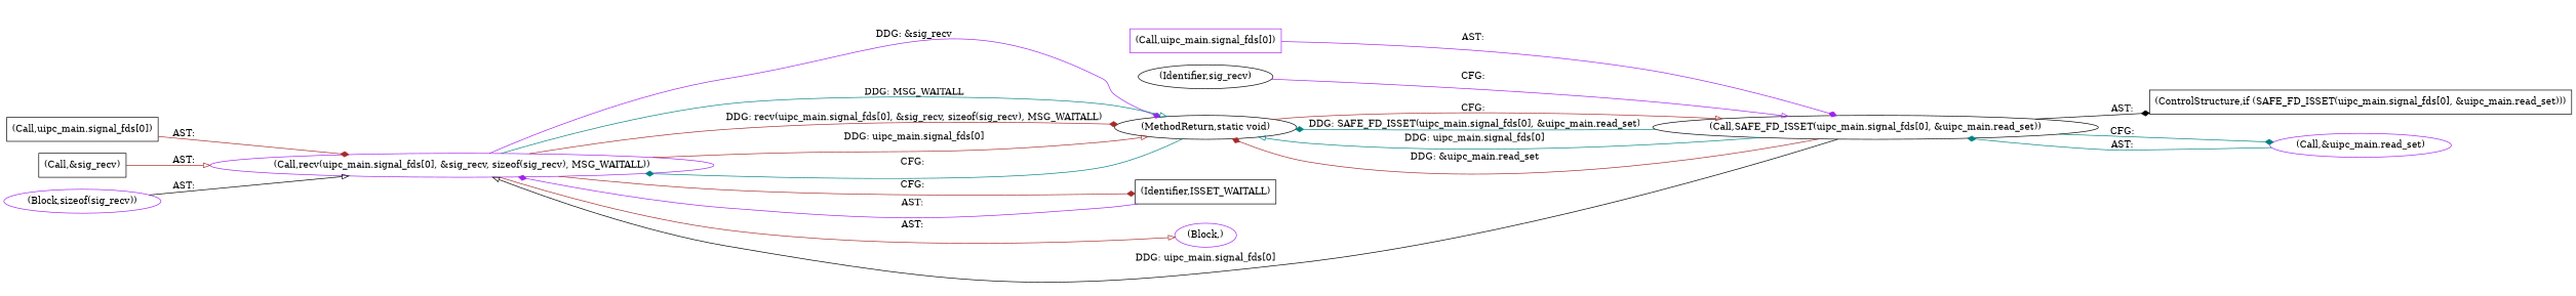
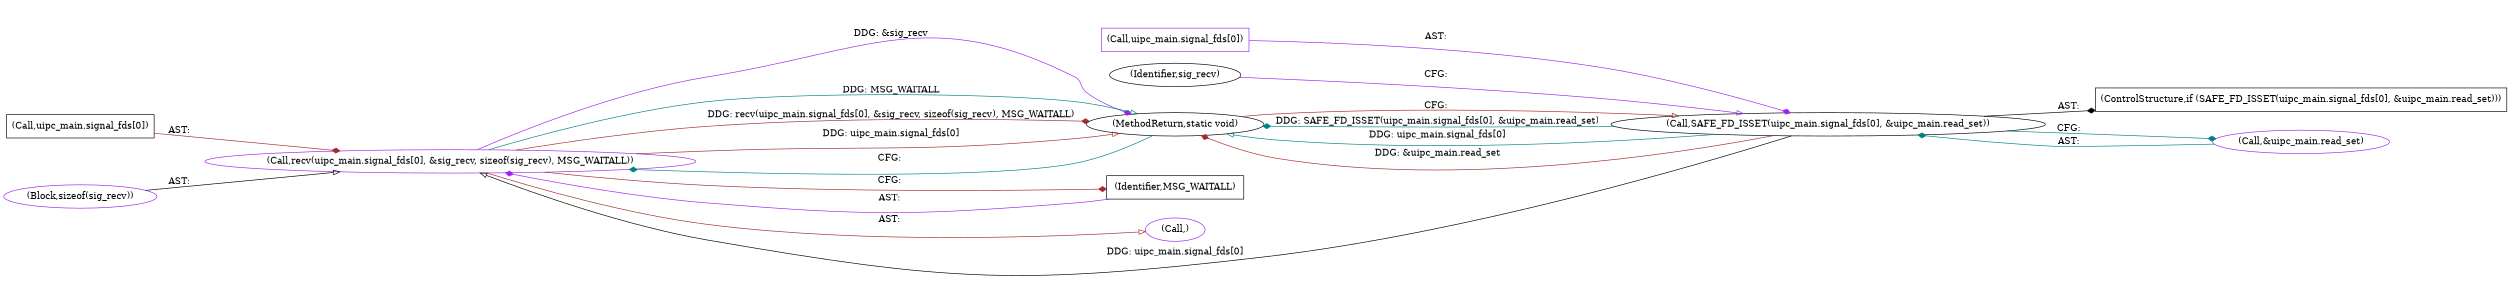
  digraph {
    rankdir=LR
    node [color=black shape=ellipse]
    edge [arrowhead=diamond color=brown]
    n1 [color=purple label="(Call,recv(uipc_main.signal_fds[0], &sig_recv, sizeof(sig_recv), MSG_WAITALL))"]
    n2 [label="(MethodReturn,static void)"]
-   n3 [label="(Identifier,ISSET_WAITALL)" shape=box]
-   n4 [color=purple label="(Block,)"]
+   n3 [label="(Identifier,MSG_WAITALL)" shape=box]
+   n4 [color=purple label="(Call,)"]
    n5 [label="(Call,SAFE_FD_ISSET(uipc_main.signal_fds[0], &uipc_main.read_set))"]
    n6 [label="(ControlStructure,if (SAFE_FD_ISSET(uipc_main.signal_fds[0], &uipc_main.read_set)))" shape=box]
    n7 [color=purple label="(Call,&uipc_main.read_set)"]
    n8 [color=purple label="(Call,uipc_main.signal_fds[0])" shape=box]
    n9 [label="(Call,uipc_main.signal_fds[0])" shape=box]
-   n10 [label="(Call,&sig_recv)" shape=box]
    n11 [label="(Identifier,sig_recv)"]
    n12 [color=purple label="(Block,sizeof(sig_recv))"]
    n1 -> n2 [color=purple label="DDG: &sig_recv"]
    n1 -> n2 [arrowhead=onormal color=teal label="DDG: MSG_WAITALL"]
    n1 -> n2 [label="DDG: recv(uipc_main.signal_fds[0], &sig_recv, sizeof(sig_recv), MSG_WAITALL)"]
    n1 -> n2 [arrowhead=onormal label="DDG: uipc_main.signal_fds[0]"]
    n1 -> n3 [label="CFG: "]
    n1 -> n4 [arrowhead=onormal label="AST: "]
    n2 -> n1 [color=teal label="CFG: "]
    n2 -> n5 [arrowhead=onormal label="CFG: "]
    n3 -> n1 [color=purple label="AST: "]
    n5 -> n1 [arrowhead=onormal color=black label="DDG: uipc_main.signal_fds[0]"]
    n5 -> n2 [color=teal label="DDG: SAFE_FD_ISSET(uipc_main.signal_fds[0], &uipc_main.read_set)"]
    n5 -> n2 [arrowhead=onormal color=teal label="DDG: uipc_main.signal_fds[0]"]
    n5 -> n2 [label="DDG: &uipc_main.read_set"]
    n5 -> n6 [color=black label="AST: "]
    n5 -> n7 [color=teal label="CFG: "]
    n7 -> n5 [color=teal label="AST: "]
    n8 -> n5 [color=purple label="AST: "]
    n9 -> n1 [label="AST: "]
-   n10 -> n1 [arrowhead=onormal label="AST: "]
    n11 -> n5 [arrowhead=onormal color=purple label="CFG: "]
    n12 -> n1 [arrowhead=onormal color=black label="AST: "]
  }
